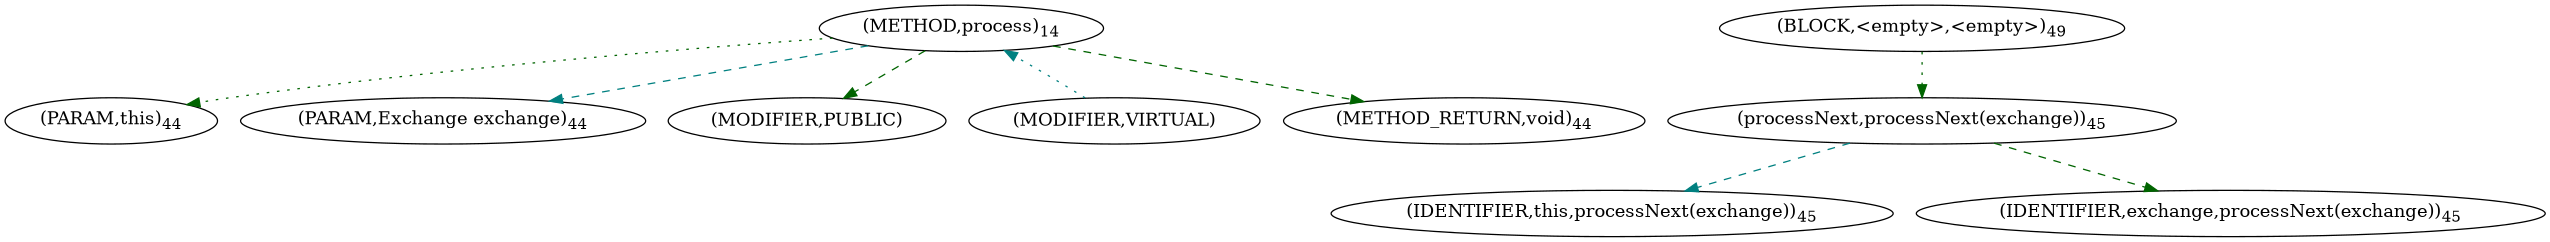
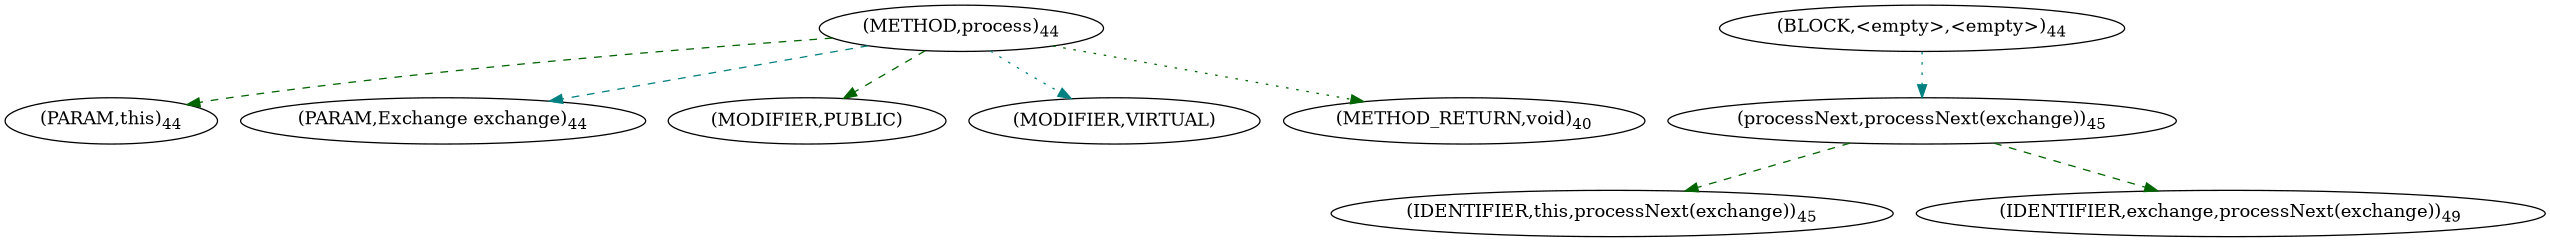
  digraph {
    edge [color=darkgreen style=dotted]
-   n1 [label=<(METHOD,process)<SUB>14</SUB>>]
+   n1 [label=<(METHOD,process)<SUB>44</SUB>>]
    n2 [label=<(PARAM,this)<SUB>44</SUB>>]
    n3 [label=<(PARAM,Exchange exchange)<SUB>44</SUB>>]
    n4 [label=<(MODIFIER,PUBLIC)>]
    n5 [label=<(MODIFIER,VIRTUAL)>]
-   n6 [label=<(METHOD_RETURN,void)<SUB>44</SUB>>]
-   n7 [label=<(BLOCK,&lt;empty&gt;,&lt;empty&gt;)<SUB>49</SUB>>]
+   n6 [label=<(METHOD_RETURN,void)<SUB>40</SUB>>]
+   n7 [label=<(BLOCK,&lt;empty&gt;,&lt;empty&gt;)<SUB>44</SUB>>]
    n8 [label=<(processNext,processNext(exchange))<SUB>45</SUB>>]
    n9 [label=<(IDENTIFIER,this,processNext(exchange))<SUB>45</SUB>>]
-   n10 [label=<(IDENTIFIER,exchange,processNext(exchange))<SUB>45</SUB>>]
-   n1 -> n2
+   n10 [label=<(IDENTIFIER,exchange,processNext(exchange))<SUB>49</SUB>>]
+   n1 -> n2 [style=dashed]
    n1 -> n3 [color=teal style=dashed]
    n1 -> n4 [style=dashed]
-   n5 -> n1 [color=teal]
-   n1 -> n6 [style=dashed]
-   n7 -> n8
-   n8 -> n9 [color=teal style=dashed]
+   n1 -> n5 [color=teal]
+   n1 -> n6
+   n7 -> n8 [color=teal]
+   n8 -> n9 [style=dashed]
    n8 -> n10 [style=dashed]
  }
